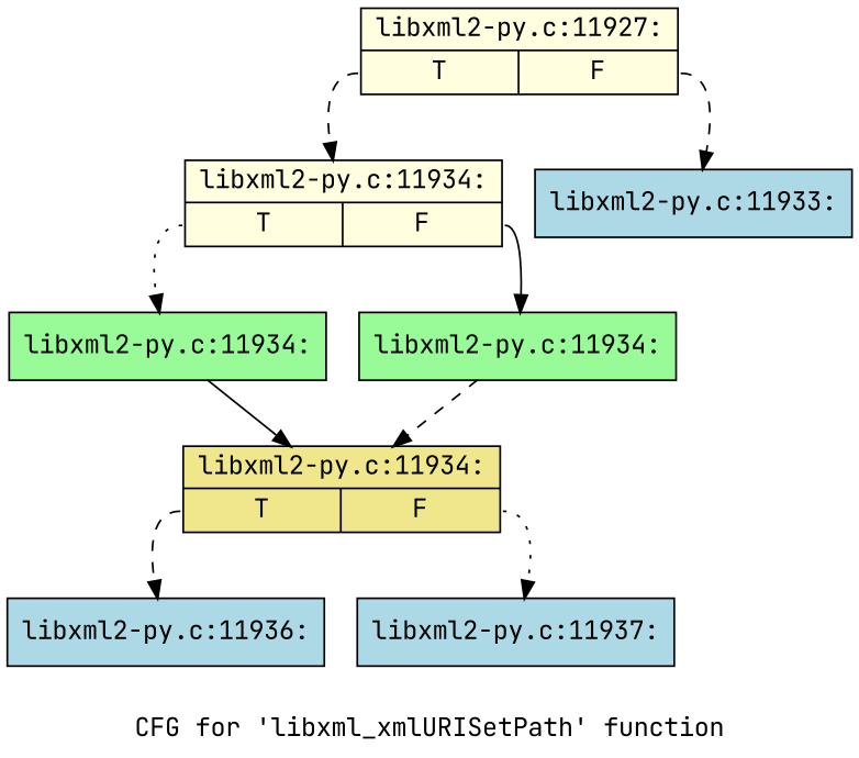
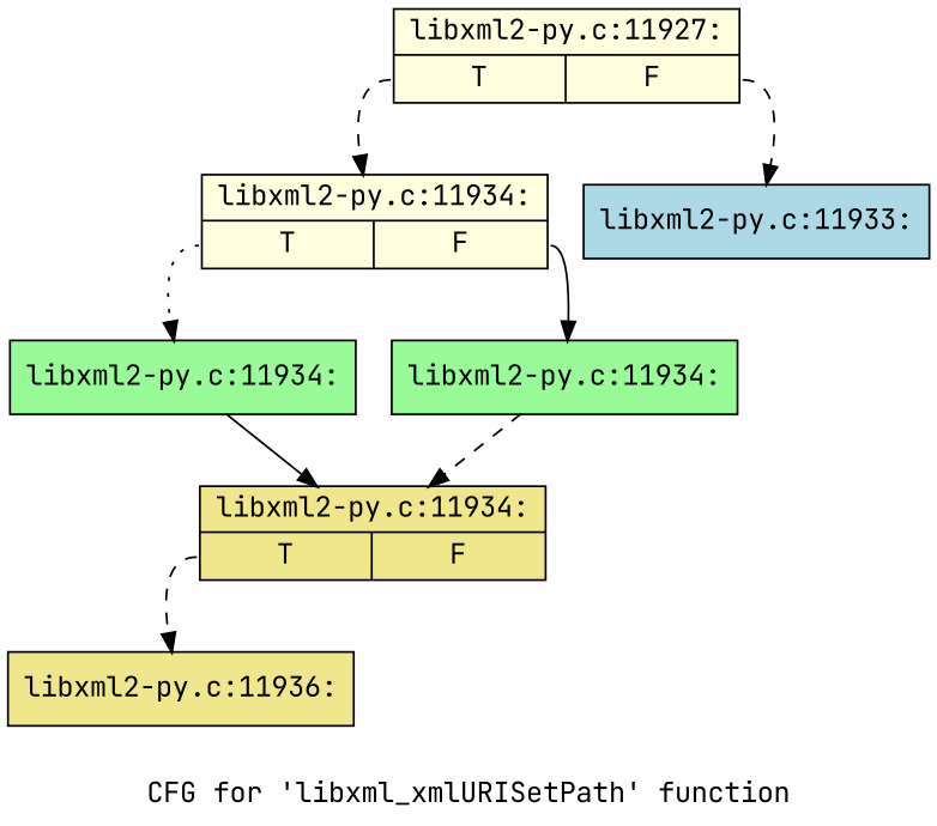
  digraph {
    fontname="JetBrains Mono"
    label="CFG for 'libxml_xmlURISetPath' function"
    node [fillcolor=lightyellow fontname="JetBrains Mono" shape=record style=filled]
    edge [fontname="JetBrains Mono" style=dashed tailport=s0]
    n1 [label="{libxml2-py.c:11927:|{<s0>T|<s1>F}}"]
    n2 [label="{libxml2-py.c:11934:|{<s0>T|<s1>F}}"]
    n3 [fillcolor=lightblue label="{libxml2-py.c:11933:}"]
    n4 [fillcolor=palegreen label="{libxml2-py.c:11934:}"]
    n5 [fillcolor=palegreen label="{libxml2-py.c:11934:}"]
    n6 [fillcolor=khaki label="{libxml2-py.c:11934:|{<s0>T|<s1>F}}"]
-   n7 [fillcolor=lightblue label="{libxml2-py.c:11936:}"]
-   n8 [fillcolor=lightblue label="{libxml2-py.c:11937:}"]
+   n7 [fillcolor=khaki label="{libxml2-py.c:11936:}"]
    n1 -> n2
    n1 -> n3 [tailport=s1]
    n2 -> n4 [style=dotted]
    n2 -> n5 [style=solid tailport=s1]
    n4 -> n6 [style=solid tailport=""]
    n5 -> n6 [tailport=""]
    n6 -> n7
-   n6 -> n8 [style=dotted tailport=s1]
  }
